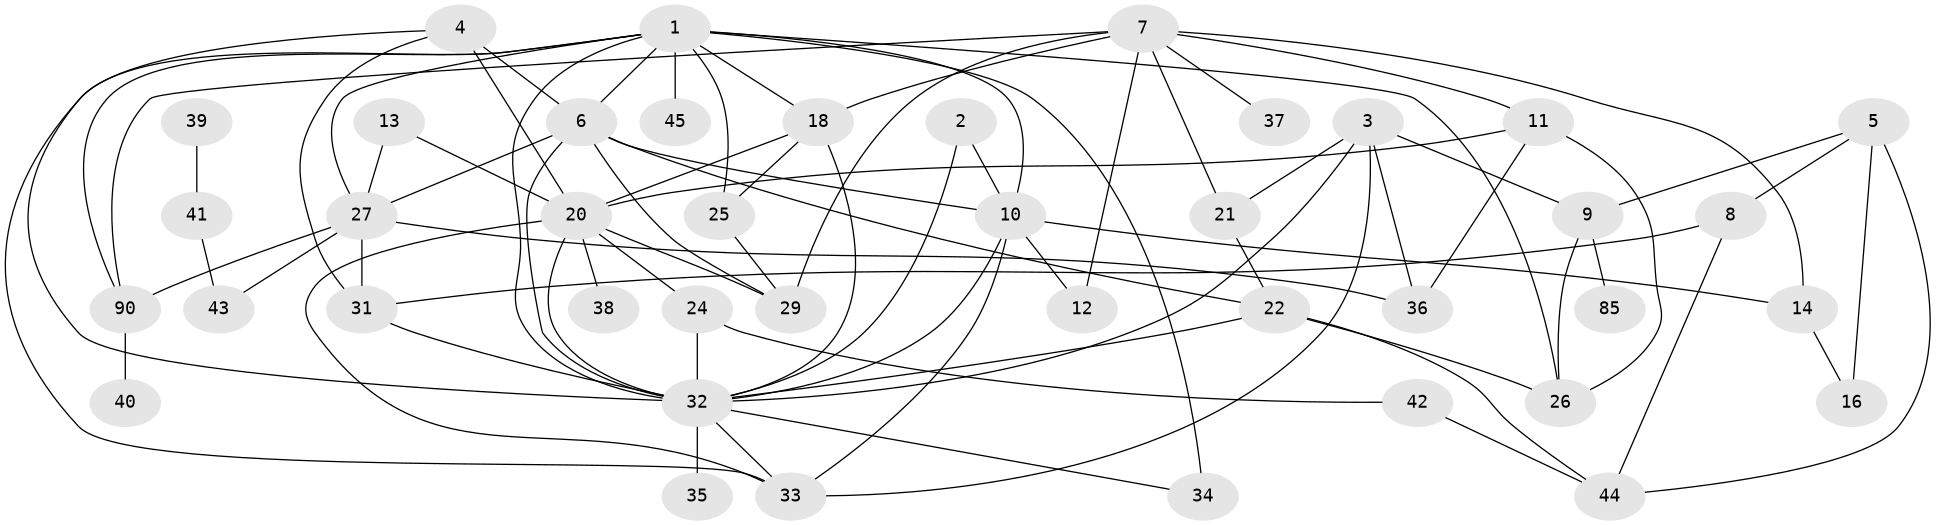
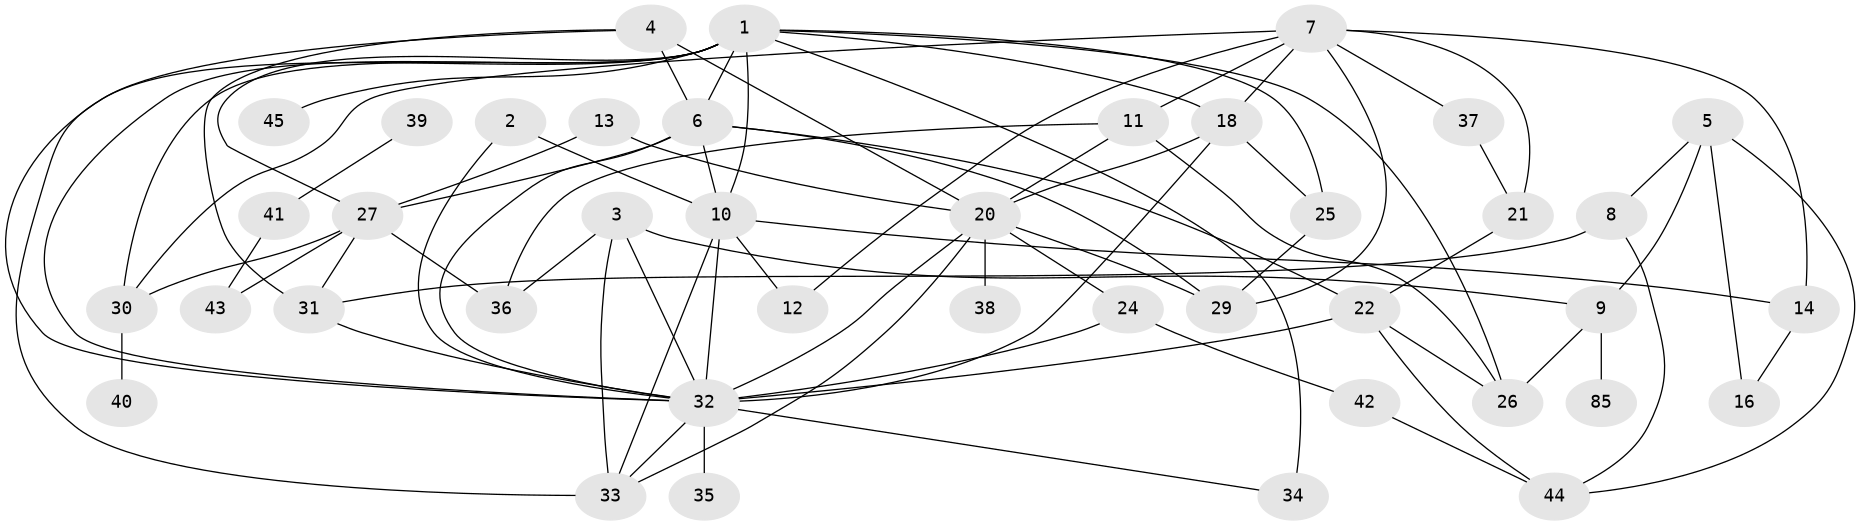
  graph {
    fontname="DejaVu Sans Mono"
    node [color=gray90 fontname="DejaVu Sans Mono" style=filled]
    edge [fontname="DejaVu Sans Mono" weight=1.0]
    1
    6
    10
    18
    25
    26
    27
-   30 [label=90]
+   30
    32
    33
    34
    45
    22
    29
    12
    14
    20
    36
    43
    31
    40
    35
    2
    3
    9
    21
    n27 [label=85]
    4
    24
    38
    5
    8
    16
    44
    7
    11
    37
    13
    42
    39
    41
    1 -- 6
    1 -- 10
    1 -- 18 [weight=2.0]
    1 -- 25
    1 -- 26
    1 -- 27 [weight=3.0]
    1 -- 30
    1 -- 32
    1 -- 33
    1 -- 34 [weight=2.0]
    1 -- 45
    6 -- 10
    6 -- 27 [weight=2.0]
    6 -- 32
    6 -- 22
    6 -- 29
    10 -- 32
    10 -- 33
    10 -- 12
    10 -- 14
    18 -- 25
    18 -- 32
    18 -- 20 [weight=2.0]
    25 -- 29
    27 -- 30
    27 -- 36 [weight=2.0]
    27 -- 43
    27 -- 31
    30 -- 40
    32 -- 33
    32 -- 34
    32 -- 35 [weight=2.0]
    22 -- 26
    22 -- 32
    22 -- 44
    14 -- 16
    20 -- 32
    20 -- 33
    20 -- 29
    20 -- 24
    20 -- 38
    31 -- 32 [weight=2.0]
    2 -- 10
    2 -- 32
    3 -- 32
    3 -- 33
    3 -- 36
    3 -- 9
-   3 -- 21
+   37 -- 21
    9 -- 26
    9 -- n27
    21 -- 22
    4 -- 6 [weight=2.0]
    4 -- 32
    4 -- 20
    4 -- 31
    24 -- 32 [weight=2.0]
    24 -- 42
    5 -- 9 [weight=2.0]
    5 -- 8
    5 -- 16 [weight=2.0]
    5 -- 44
    8 -- 31
    8 -- 44
    7 -- 18
    7 -- 30
    7 -- 29
    7 -- 12
    7 -- 14
    7 -- 21
    7 -- 11
    7 -- 37
    11 -- 26
    11 -- 20
    11 -- 36
    13 -- 27 [weight=2.0]
    13 -- 20
    42 -- 44
    39 -- 41
    41 -- 43
  }
